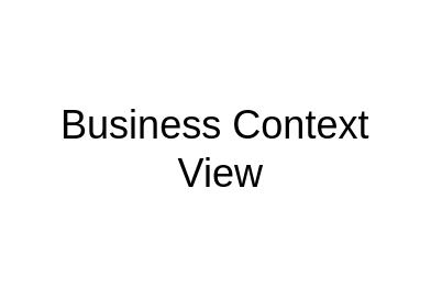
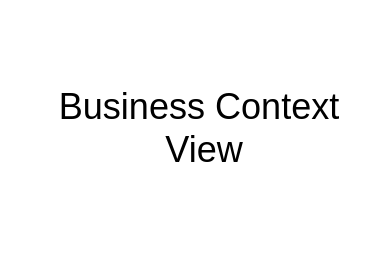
  <mxCell id="0" />
  <mxCell id="1" parent="0" />
- <mxCell id="2" value="Business Context&lt;br&gt;&amp;nbsp;View" style="text;html=1;strokeColor=none;fillColor=none;align=center;verticalAlign=middle;whiteSpace=wrap;rounded=0;fontSize=48;opacity=30;" vertex="1" parent="1"><mxGeometry x="20" y="20" width="480" height="320" as="geometry" /></mxCell>
+ <mxCell id="2" value="Business Context&lt;br&gt;&amp;nbsp;View" style="text;html=1;strokeColor=none;fillColor=none;align=center;verticalAlign=middle;whiteSpace=wrap;rounded=0;fontSize=48;opacity=30;" vertex="1" parent="1"><mxGeometry x="25" y="10" width="480" height="320" as="geometry" /></mxCell>
